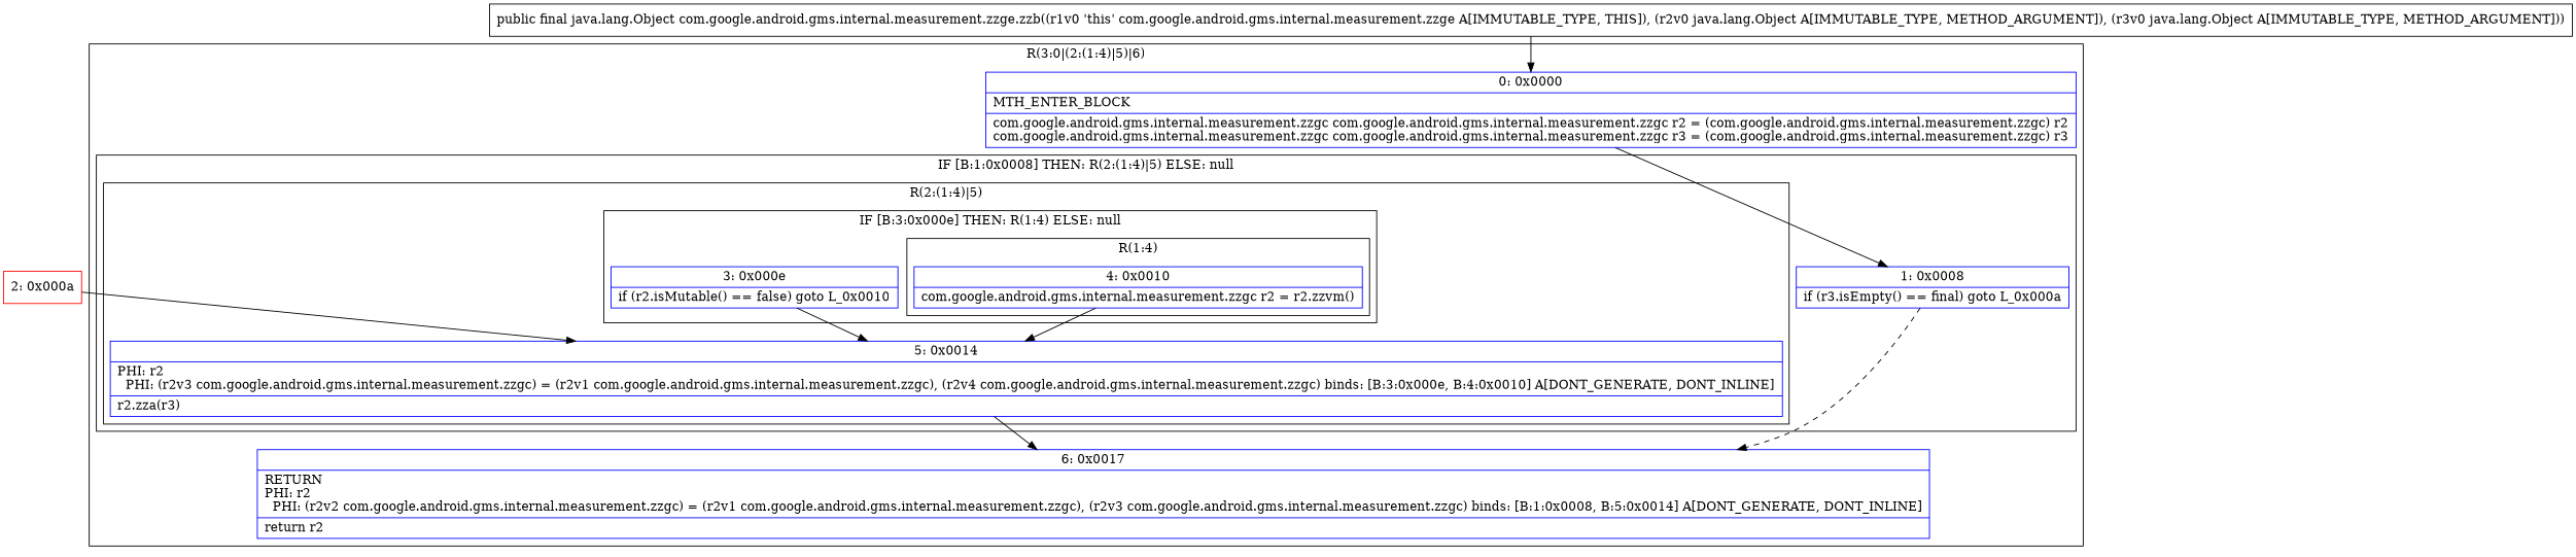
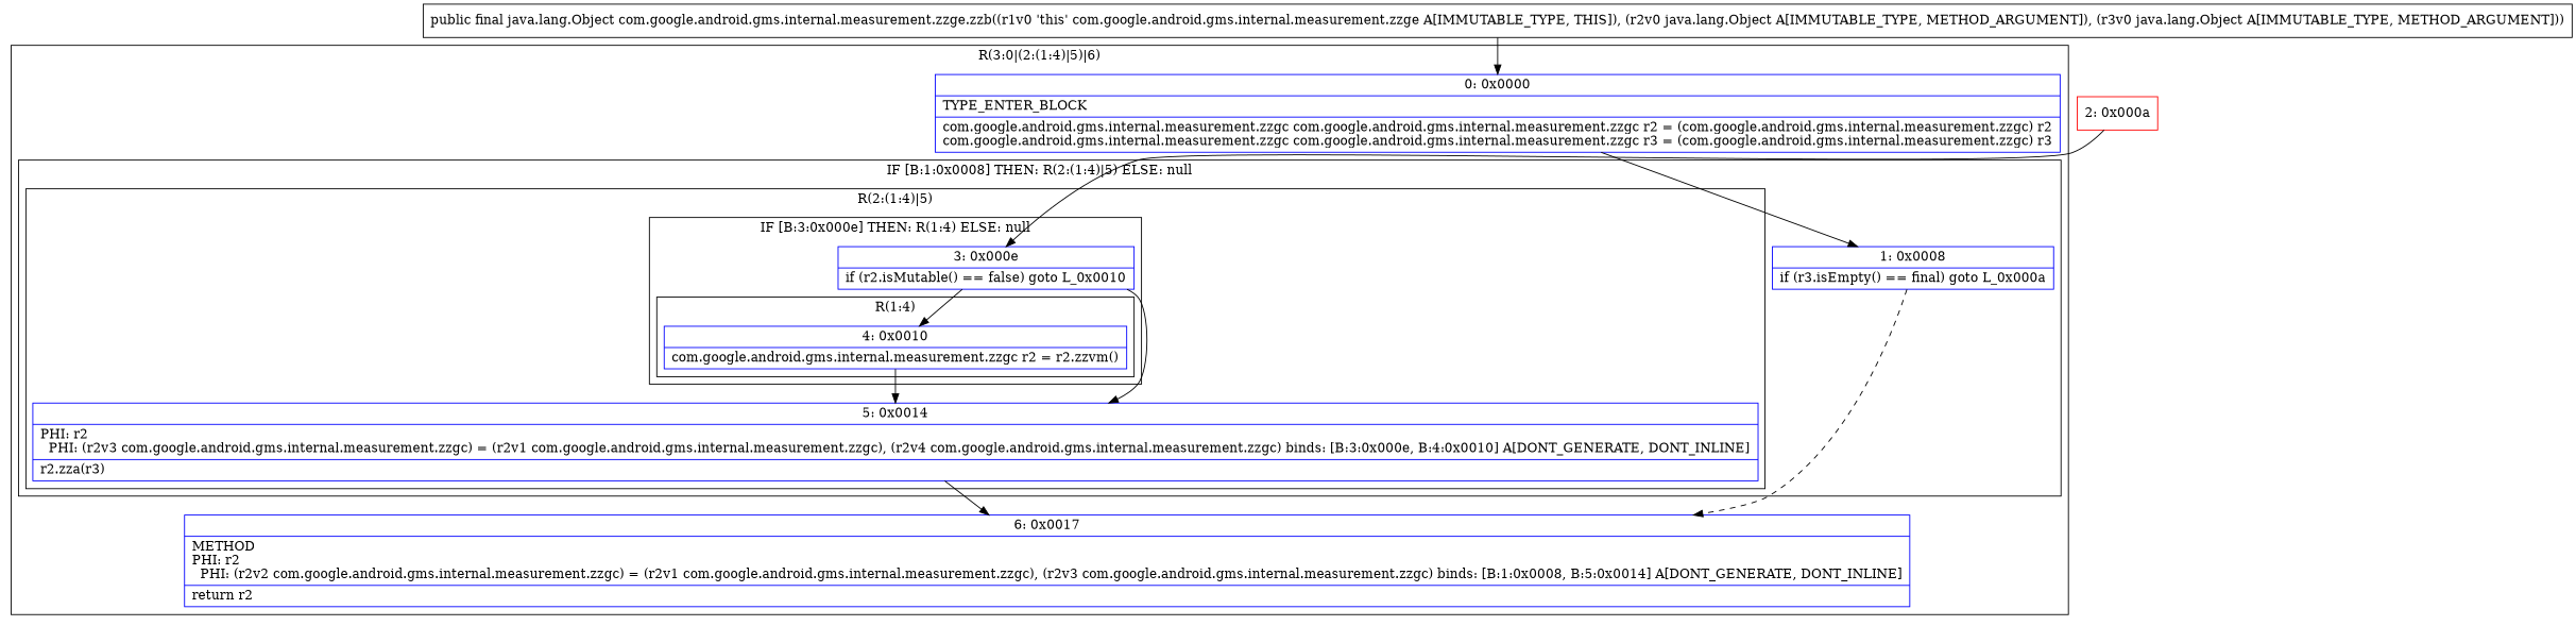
  digraph {
    node [color=blue shape=record]
    n1 [label="{4\:\ 0x0010|com.google.android.gms.internal.measurement.zzgc r2 = r2.zzvm()\l}"]
    n2 [label="{3\:\ 0x000e|if (r2.isMutable() == false) goto L_0x0010\l}"]
    n3 [label="{5\:\ 0x0014|PHI: r2 \l  PHI: (r2v3 com.google.android.gms.internal.measurement.zzgc) = (r2v1 com.google.android.gms.internal.measurement.zzgc), (r2v4 com.google.android.gms.internal.measurement.zzgc) binds: [B:3:0x000e, B:4:0x0010] A[DONT_GENERATE, DONT_INLINE]\l|r2.zza(r3)\l}"]
    n4 [label="{1\:\ 0x0008|if (r3.isEmpty() == final) goto L_0x000a\l}"]
-   n5 [label="{0\:\ 0x0000|MTH_ENTER_BLOCK\l|com.google.android.gms.internal.measurement.zzgc com.google.android.gms.internal.measurement.zzgc r2 = (com.google.android.gms.internal.measurement.zzgc) r2\lcom.google.android.gms.internal.measurement.zzgc com.google.android.gms.internal.measurement.zzgc r3 = (com.google.android.gms.internal.measurement.zzgc) r3\l}"]
-   n6 [label="{6\:\ 0x0017|RETURN\lPHI: r2 \l  PHI: (r2v2 com.google.android.gms.internal.measurement.zzgc) = (r2v1 com.google.android.gms.internal.measurement.zzgc), (r2v3 com.google.android.gms.internal.measurement.zzgc) binds: [B:1:0x0008, B:5:0x0014] A[DONT_GENERATE, DONT_INLINE]\l|return r2\l}"]
+   n5 [label="{0\:\ 0x0000|TYPE_ENTER_BLOCK\l|com.google.android.gms.internal.measurement.zzgc com.google.android.gms.internal.measurement.zzgc r2 = (com.google.android.gms.internal.measurement.zzgc) r2\lcom.google.android.gms.internal.measurement.zzgc com.google.android.gms.internal.measurement.zzgc r3 = (com.google.android.gms.internal.measurement.zzgc) r3\l}"]
+   n6 [label="{6\:\ 0x0017|METHOD\lPHI: r2 \l  PHI: (r2v2 com.google.android.gms.internal.measurement.zzgc) = (r2v1 com.google.android.gms.internal.measurement.zzgc), (r2v3 com.google.android.gms.internal.measurement.zzgc) binds: [B:1:0x0008, B:5:0x0014] A[DONT_GENERATE, DONT_INLINE]\l|return r2\l}"]
    n7 [color=red label="{2\:\ 0x000a}"]
    n8 [label="{public final java.lang.Object com.google.android.gms.internal.measurement.zzge.zzb((r1v0 'this' com.google.android.gms.internal.measurement.zzge A[IMMUTABLE_TYPE, THIS]), (r2v0 java.lang.Object A[IMMUTABLE_TYPE, METHOD_ARGUMENT]), (r3v0 java.lang.Object A[IMMUTABLE_TYPE, METHOD_ARGUMENT])) }" color=""]
    subgraph cluster_1 {
      label="R(3:0|(2:(1:4)|5)|6)"
      n5
      n6
      subgraph cluster_2 {
        label="IF [B:1:0x0008] THEN: R(2:(1:4)|5) ELSE: null"
        n4
        subgraph cluster_3 {
          label="R(2:(1:4)|5)"
          n3
          subgraph cluster_4 {
            label="IF [B:3:0x000e] THEN: R(1:4) ELSE: null"
            n2
            subgraph cluster_5 {
              label="R(1:4)"
              n1
            }
          }
        }
      }
    }
    n1 -> n3
+   n2 -> n1
    n2 -> n3 [style=solid]
    n3 -> n6
    n4 -> n6 [style=dashed]
    n5 -> n4
-   n7 -> n3
+   n7 -> n2
    n8 -> n5
  }
